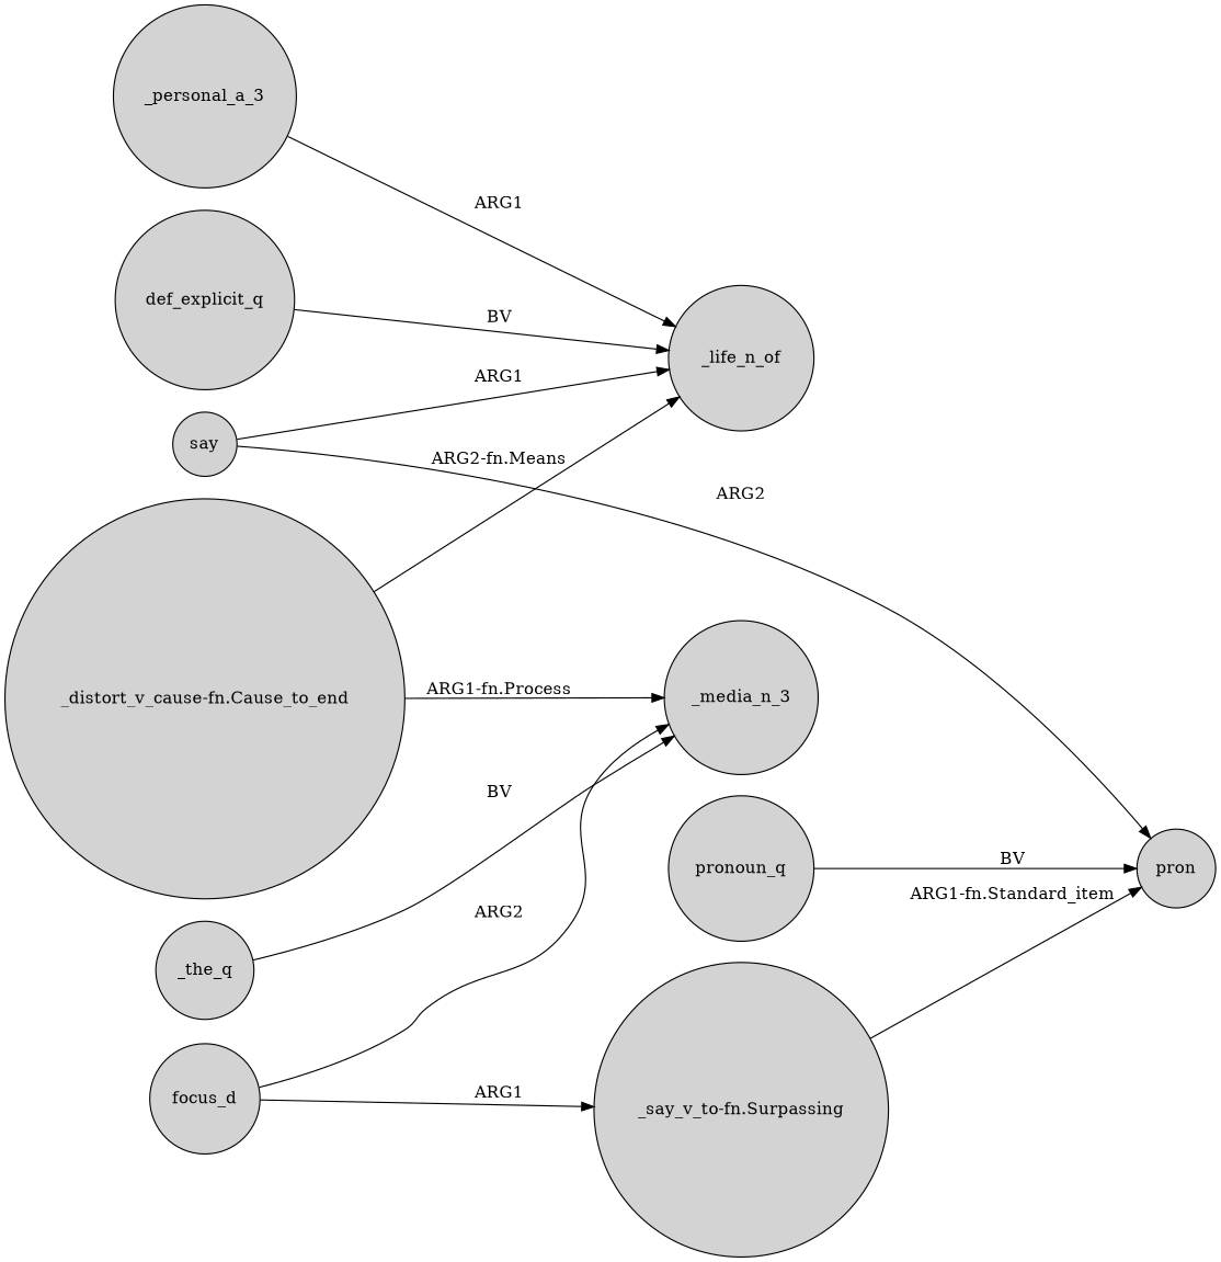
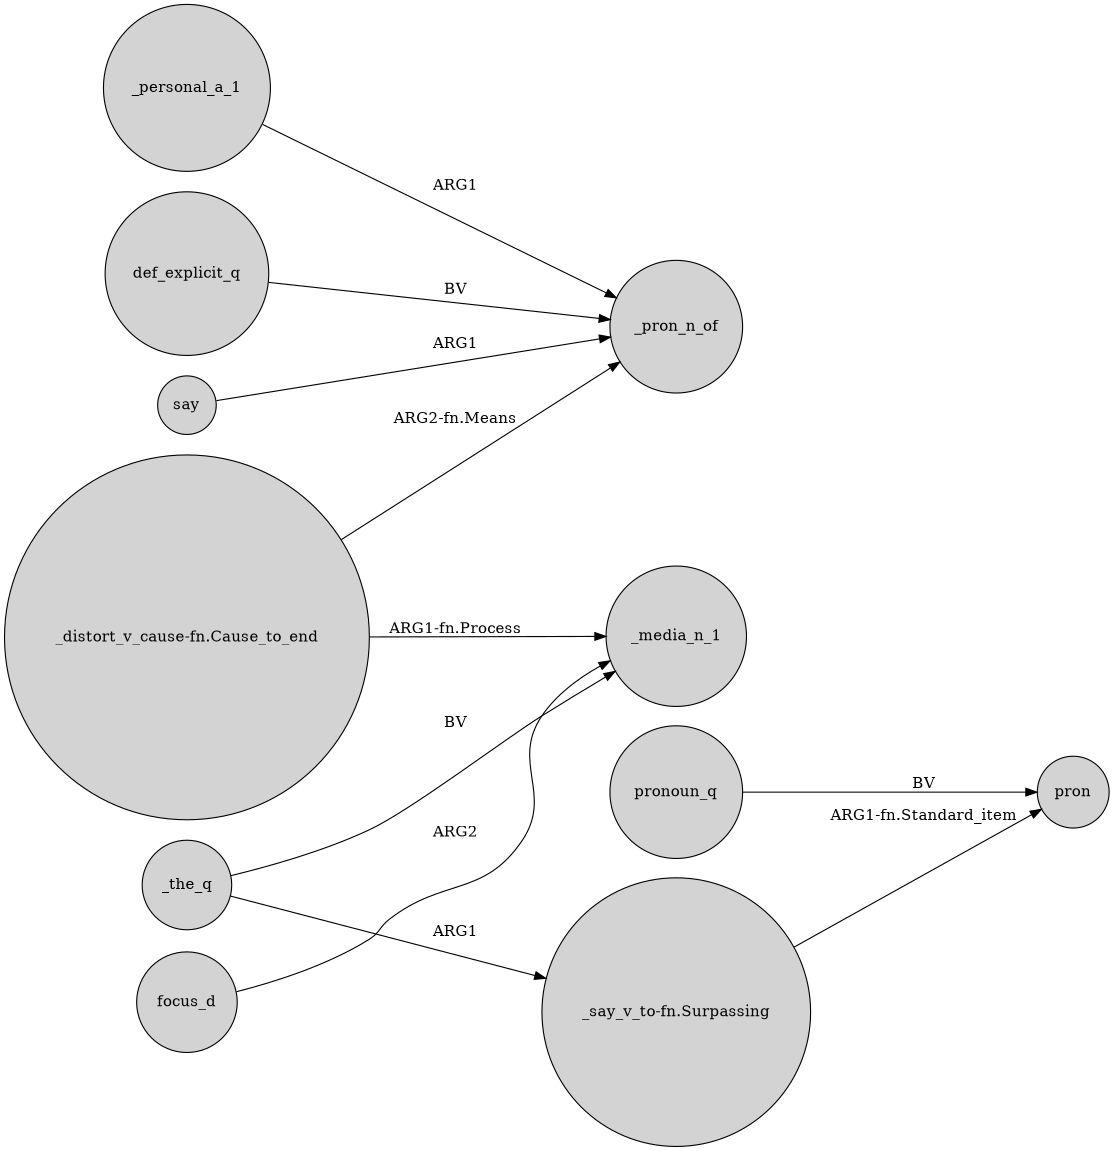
  digraph {
    rankdir=LR
    node [shape=circle style=filled]
    "_distort_v_cause-fn.Cause_to_end"
-   _life_n_of
-   _media_n_1 [label=_media_n_3]
+   _life_n_of [label=_pron_n_of]
+   _media_n_1
    def_explicit_q
    focus_d
    "_say_v_to-fn.Surpassing"
    pron
-   _personal_a_1 [label=_personal_a_3]
+   _personal_a_1
    n9 [label=say]
    _the_q
    pronoun_q
    "_distort_v_cause-fn.Cause_to_end" -> _life_n_of [label="ARG2-fn.Means"]
    "_distort_v_cause-fn.Cause_to_end" -> _media_n_1 [label="ARG1-fn.Process"]
    def_explicit_q -> _life_n_of [label=BV]
    focus_d -> _media_n_1 [label=ARG2]
-   focus_d -> "_say_v_to-fn.Surpassing" [label=ARG1]
+   _the_q -> "_say_v_to-fn.Surpassing" [label=ARG1]
    "_say_v_to-fn.Surpassing" -> pron [label="ARG1-fn.Standard_item"]
    _personal_a_1 -> _life_n_of [label=ARG1]
    n9 -> _life_n_of [label=ARG1]
-   n9 -> pron [label=ARG2]
    _the_q -> _media_n_1 [label=BV]
    pronoun_q -> pron [label=BV]
  }
